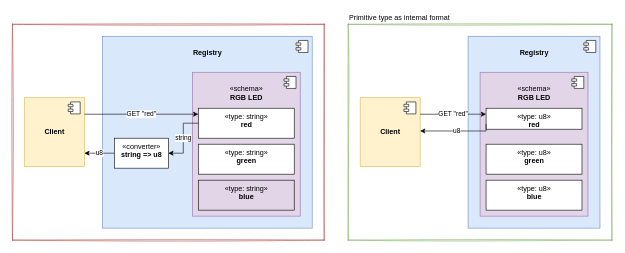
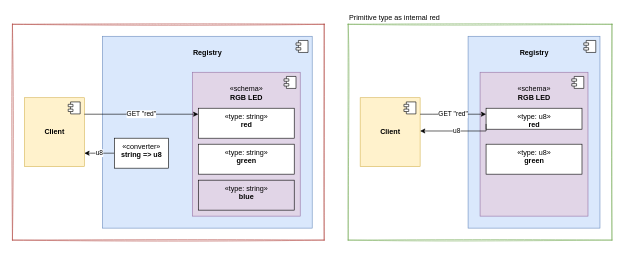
  <mxCell id="0" />
  <mxCell id="1" parent="0" />
  <mxCell id="2" value="" style="swimlane;startSize=0;fillColor=#d5e8d4;strokeColor=#82b366;sketch=1;" parent="1" vertex="1"><mxGeometry x="580" y="40" width="440" height="360" as="geometry" /></mxCell>
  <mxCell id="3" value="&lt;b&gt;&lt;br&gt;Registry&lt;/b&gt;" style="html=1;dropTarget=0;verticalAlign=top;fillColor=#dae8fc;strokeColor=#6c8ebf;sketch=0;" parent="2" vertex="1"><mxGeometry x="200" y="20" width="220" height="320" as="geometry" /></mxCell>
  <mxCell id="4" value="" style="shape=module;jettyWidth=8;jettyHeight=4;sketch=0;" parent="3" vertex="1"><mxGeometry x="1" width="20" height="20" relative="1" as="geometry"><mxPoint x="-27" y="7" as="offset" /></mxGeometry></mxCell>
  <mxCell id="5" value="&lt;br&gt;«schema»&lt;br&gt;&lt;b&gt;RGB LED&lt;/b&gt;" style="html=1;dropTarget=0;verticalAlign=top;fillColor=#e1d5e7;strokeColor=#9673a6;sketch=0;" parent="2" vertex="1"><mxGeometry x="220" y="80" width="180" height="240" as="geometry" /></mxCell>
  <mxCell id="6" value="" style="shape=module;jettyWidth=8;jettyHeight=4;sketch=0;" parent="5" vertex="1"><mxGeometry x="1" width="20" height="20" relative="1" as="geometry"><mxPoint x="-27" y="7" as="offset" /></mxGeometry></mxCell>
  <mxCell id="7" value="«type: u8»&lt;br&gt;&lt;b&gt;red&lt;/b&gt;" style="html=1;dropTarget=0;verticalAlign=top;sketch=0;" parent="2" vertex="1"><mxGeometry x="230" y="140" width="160" height="35" as="geometry" /></mxCell>
  <mxCell id="8" value="«type: u8»&lt;br&gt;&lt;b&gt;green&lt;/b&gt;" style="html=1;dropTarget=0;verticalAlign=top;sketch=0;" parent="2" vertex="1"><mxGeometry x="230" y="200" width="160" height="50" as="geometry" /></mxCell>
- <mxCell id="9" value="«type: u8»&lt;br&gt;&lt;b&gt;blue&lt;/b&gt;" style="html=1;dropTarget=0;verticalAlign=top;sketch=0;" parent="2" vertex="1"><mxGeometry x="230" y="260" width="160" height="50" as="geometry" /></mxCell>
  <mxCell id="10" value="&lt;b&gt;Client&lt;/b&gt;" style="html=1;dropTarget=0;verticalAlign=middle;fillColor=#fff2cc;strokeColor=#d6b656;glass=0;rounded=0;shadow=0;sketch=0;" parent="2" vertex="1"><mxGeometry x="20" y="122.5" width="100" height="115" as="geometry" /></mxCell>
  <mxCell id="11" value="" style="shape=module;jettyWidth=8;jettyHeight=4;sketch=0;" parent="10" vertex="1"><mxGeometry x="1" width="20" height="20" relative="1" as="geometry"><mxPoint x="-27" y="7" as="offset" /></mxGeometry></mxCell>
  <mxCell id="12" value="GET &quot;red&quot;" style="edgeStyle=elbowEdgeStyle;html=1;elbow=vertical;rounded=0;" parent="2" source="10" target="7" edge="1"><mxGeometry relative="1" as="geometry"><mxPoint x="-320" y="787.5" as="sourcePoint" /><mxPoint x="30" y="780" as="targetPoint" /><Array as="points"><mxPoint x="140" y="150" /><mxPoint x="70" y="90" /></Array></mxGeometry></mxCell>
  <mxCell id="13" value="u8" style="html=1;elbow=vertical;rounded=0;exitX=0;exitY=0.75;exitDx=0;exitDy=0;edgeStyle=orthogonalEdgeStyle;" parent="2" source="7" target="10" edge="1"><mxGeometry relative="1" as="geometry"><mxPoint x="525" y="790" as="targetPoint" /><mxPoint x="90" y="215" as="sourcePoint" /><Array as="points"><mxPoint x="170" y="178" /><mxPoint x="170" y="178" /></Array></mxGeometry></mxCell>
- <mxCell id="14" value="Primitive type as internal format" style="text;html=1;align=left;verticalAlign=middle;resizable=0;points=[];autosize=1;strokeColor=none;fillColor=none;sketch=0;" parent="1" vertex="1"><mxGeometry x="580" y="20" width="180" height="20" as="geometry" /></mxCell>
+ <mxCell id="14" value="Primitive type as internal red" style="text;html=1;align=left;verticalAlign=middle;resizable=0;points=[];autosize=1;strokeColor=none;fillColor=none;sketch=0;" parent="1" vertex="1"><mxGeometry x="580" y="20" width="180" height="20" as="geometry" /></mxCell>
  <mxCell id="15" value="" style="swimlane;startSize=0;fillColor=#f8cecc;strokeColor=#b85450;sketch=1;" parent="1" vertex="1"><mxGeometry x="20" y="40" width="520" height="360" as="geometry" /></mxCell>
  <mxCell id="16" value="&lt;b&gt;&lt;br&gt;Registry&lt;/b&gt;" style="html=1;dropTarget=0;verticalAlign=top;fillColor=#dae8fc;strokeColor=#6c8ebf;sketch=0;" parent="15" vertex="1"><mxGeometry x="150" y="20" width="350" height="320" as="geometry" /></mxCell>
  <mxCell id="17" value="" style="shape=module;jettyWidth=8;jettyHeight=4;sketch=0;" parent="16" vertex="1"><mxGeometry x="1" width="20" height="20" relative="1" as="geometry"><mxPoint x="-27" y="7" as="offset" /></mxGeometry></mxCell>
  <mxCell id="18" value="&lt;br&gt;«schema»&lt;br&gt;&lt;b&gt;RGB LED&lt;/b&gt;" style="html=1;dropTarget=0;verticalAlign=top;fillColor=#e1d5e7;strokeColor=#9673a6;sketch=0;" parent="15" vertex="1"><mxGeometry x="300" y="80" width="180" height="240" as="geometry" /></mxCell>
  <mxCell id="19" value="" style="shape=module;jettyWidth=8;jettyHeight=4;sketch=0;" parent="18" vertex="1"><mxGeometry x="1" width="20" height="20" relative="1" as="geometry"><mxPoint x="-27" y="7" as="offset" /></mxGeometry></mxCell>
  <mxCell id="20" value="«type: string»&lt;br&gt;&lt;b&gt;red&lt;/b&gt;" style="html=1;dropTarget=0;verticalAlign=top;sketch=0;" parent="15" vertex="1"><mxGeometry x="310" y="140" width="160" height="50" as="geometry" /></mxCell>
  <mxCell id="21" value="«type: string»&lt;br&gt;&lt;b&gt;green&lt;/b&gt;" style="html=1;dropTarget=0;verticalAlign=top;sketch=0;" parent="15" vertex="1"><mxGeometry x="310" y="200" width="160" height="50" as="geometry" /></mxCell>
  <mxCell id="22" value="«type: string»&lt;br&gt;&lt;b&gt;blue&lt;/b&gt;" style="html=1;dropTarget=0;verticalAlign=top;sketch=0;fillColor=#e1d5e7;" parent="15" vertex="1"><mxGeometry x="310" y="260" width="160" height="50" as="geometry" /></mxCell>
  <mxCell id="23" value="&lt;b&gt;Client&lt;/b&gt;" style="html=1;dropTarget=0;verticalAlign=middle;fillColor=#fff2cc;strokeColor=#d6b656;glass=0;rounded=0;shadow=0;sketch=0;" parent="15" vertex="1"><mxGeometry x="20" y="122.5" width="100" height="115" as="geometry" /></mxCell>
  <mxCell id="24" value="" style="shape=module;jettyWidth=8;jettyHeight=4;sketch=0;" parent="23" vertex="1"><mxGeometry x="1" width="20" height="20" relative="1" as="geometry"><mxPoint x="-27" y="7" as="offset" /></mxGeometry></mxCell>
  <mxCell id="25" value="GET &quot;red&quot;" style="edgeStyle=elbowEdgeStyle;html=1;elbow=vertical;rounded=0;" parent="15" source="23" target="20" edge="1"><mxGeometry relative="1" as="geometry"><mxPoint x="-180" y="97.5" as="sourcePoint" /><mxPoint x="170" y="90" as="targetPoint" /><Array as="points"><mxPoint x="220" y="150" /><mxPoint x="150" y="90" /></Array></mxGeometry></mxCell>
  <mxCell id="26" value="u8" style="html=1;elbow=vertical;rounded=0;exitX=0;exitY=0.5;exitDx=0;exitDy=0;edgeStyle=orthogonalEdgeStyle;" parent="15" source="28" target="23" edge="1"><mxGeometry relative="1" as="geometry"><mxPoint x="665" y="100" as="targetPoint" /><mxPoint x="10" y="215" as="sourcePoint" /><Array as="points"><mxPoint x="130" y="215" /><mxPoint x="130" y="215" /></Array></mxGeometry></mxCell>
- <mxCell id="27" value="string" style="edgeStyle=orthogonalEdgeStyle;html=1;elbow=vertical;rounded=0;entryX=1;entryY=0.5;entryDx=0;entryDy=0;" parent="15" source="20" target="28" edge="1"><mxGeometry relative="1" as="geometry"><mxPoint x="140" y="165" as="sourcePoint" /><mxPoint x="240" y="225" as="targetPoint" /></mxGeometry></mxCell>
  <mxCell id="28" value="«converter»&lt;br&gt;&lt;b&gt;string =&amp;gt; u8&lt;/b&gt;" style="html=1;dropTarget=0;verticalAlign=top;sketch=0;" parent="15" vertex="1"><mxGeometry x="170" y="190" width="90" height="50" as="geometry" /></mxCell>
